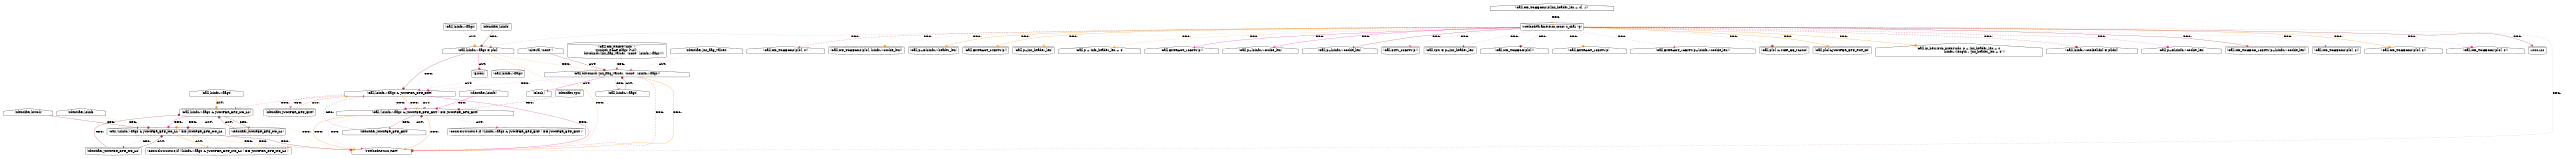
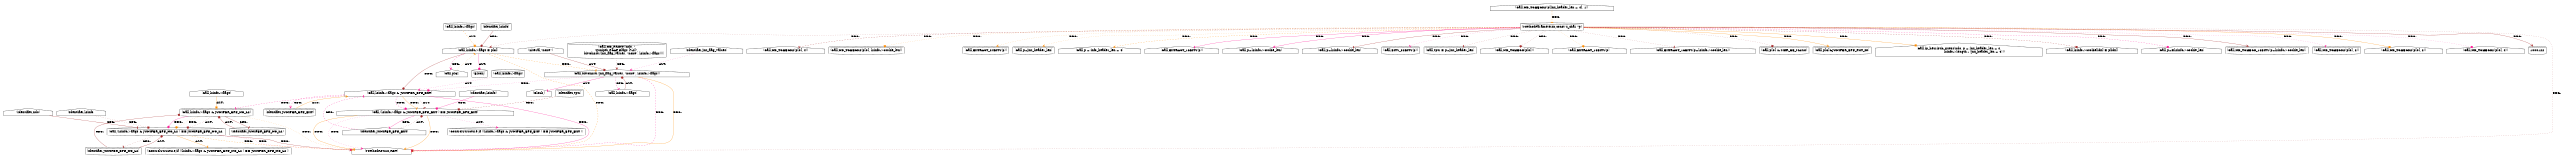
  digraph {
    node [shape=house]
    edge [arrowhead=box color=brown style=solid]
    n1 [label="(Call,l2info->flags = p[3])"]
    n2 [label="(Call,bittok2str(jnx_flag_values, \"none\", l2info->flags))"]
    n3 [label="(Call,l2info->flags & JUNIPER_BPF_EXT)"]
    n4 [label="(MethodReturn,RET)"]
+   n5 [label="(Call,p[3])"]
    n6 [label="(Block,)" shape=cylinder]
    n7 [label="(Block,)"]
    n8 [label="(Call,l2info->flags)"]
    n9 [label="(Call,(l2info->flags & JUNIPER_BPF_EXT ) == JUNIPER_BPF_EXT)"]
    n10 [label="(Call,l2info->flags & JUNIPER_BPF_NO_L2)" shape=cylinder]
    n11 [label="(Identifier,JUNIPER_BPF_EXT)" shape=cylinder]
    n12 [label="(MethodParameterIn,const u_char *p)" shape=cylinder]
    n13 [label="(Call,ND_TCHECK2(p[0], 4))"]
    n14 [label="(Call,ND_TCHECK2(p[0], l2info->cookie_len))" shape=cylinder]
-   n15 [label="(Call,p+=l2info->header_len)" shape=cylinder]
    n16 [label="(Call,EXTRACT_24BITS(p))" shape=cylinder]
    n17 [label="(Call,p+jnx_header_len)" shape=cylinder]
    n18 [label="(Call,p + info_header_len + 4)"]
    n19 [label="(Call,EXTRACT_16BITS(p))"]
    n20 [label="(Call,p+l2info->cookie_len)"]
    n21 [label="(Call,p+l2info->cookie_len)"]
    n22 [label="(Call,BITS_32BITS(p))" shape=cylinder]
    n23 [label="(Call,tptr = p+jnx_header_len)" shape=cylinder]
    n24 [label="(Call,ND_TCHECK(p[0]))"]
    n25 [label="(Call,EXTRACT_16BITS(p))"]
    n26 [label="(Call,EXTRACT_16BITS(p+l2info->cookie_len))"]
    n27 [label="(Call,p[0] & MFR_BE_MASK)" shape=cylinder]
    n28 [label="(Call,p[3]&JUNIPER_BPF_PKT_IN)" shape=cylinder]
    n29 [label="(Call,ip_heuristic_guess(ndo, p + jnx_header_len + 4,\n                               l2info->length - (jnx_header_len + 4)))"]
    n30 [label="(Call,l2info->cookie[idx] = p[idx])"]
    n31 [label="(Call,p+=l2info->cookie_len)"]
    n32 [label="(Call,ND_TCHECK_16BITS(p+l2info->cookie_len))" shape=cylinder]
    n33 [label="(Call,ND_TCHECK2(p[0], 2))" shape=cylinder]
    n34 [label="(Call,ND_TCHECK2(p[0], 2))"]
    n35 [label="(Call,ND_TCHECK2(p[0], 4))"]
    1000122 [shape=cylinder]
    n37 [label="(Call,ND_TCHECK2(p[jnx_header_len + 4], 1))"]
    n38 [label="(ControlStructure,if ((l2info->flags & JUNIPER_BPF_EXT ) == JUNIPER_BPF_EXT ))" shape=cylinder]
    n39 [label="(Identifier,JUNIPER_BPF_EXT)"]
    n40 [label="(Call,(l2info->flags & JUNIPER_BPF_NO_L2 ) == JUNIPER_BPF_NO_L2)" shape=cylinder]
    n41 [label="(Identifier,JUNIPER_BPF_NO_L2)" shape=cylinder]
    n42 [label="(ControlStructure,if ((l2info->flags & JUNIPER_BPF_NO_L2 ) == JUNIPER_BPF_NO_L2 ))" shape=cylinder]
    n43 [label="(Identifier,JUNIPER_BPF_NO_L2)" shape=cylinder]
    n44 [label="(Call,l2info->flags)" shape=cylinder]
    n45 [label="(Call,ND_PRINT((ndo, \"\n\tJuniper PCAP Flags [%s]\",\n               bittok2str(jnx_flag_values, \"none\", l2info->flags))))" shape=cylinder]
    n46 [label="(Identifier,jnx_flag_values)"]
    n47 [label="(Identifier,l2info)"]
-   n48 [label="(Identifier,bittok)"]
+   n48 [label="(Identifier,ndo)"]
    n49 [label="(Identifier,l2info)"]
    n50 [label="(Identifier,l2info)" shape=cylinder]
    n51 [label="(Call,l2info->flags)" shape=cylinder]
    n52 [label="(Literal,\"none\")"]
    n53 [label="(Call,l2info->flags)"]
    n54 [label="(Identifier,tptr)" shape=cylinder]
    n1 -> n2 [arrowhead=tee color=darkorange label="DDG: " style=dashed]
    n1 -> n3 [label="DDG: "]
    n1 -> n4 [arrowhead=tee color=darkorange label="DDG: " style=dashed]
+   n1 -> n5 [arrowhead=vee color=deeppink label="CFG: " style=dashed]
    n1 -> n6 [color=deeppink label="AST: "]
    n2 -> n3 [color=deeppink label="DDG: " style=dotted]
    n2 -> n4 [color=deeppink label="DDG: " style=dashed]
    n2 -> n4 [color=darkorange label="DDG: "]
    n2 -> n7 [arrowhead=tee color=deeppink label="AST: "]
    n2 -> n8 [arrowhead=tee color=deeppink label="CFG: " style=dashed]
    n3 -> n4 [arrowhead=tee color=deeppink label="DDG: "]
    n3 -> n9 [arrowhead=tee label="AST: " style=dotted]
    n3 -> n9 [color=deeppink label="DDG: " style=dashed]
    n3 -> n9 [arrowhead=tee color=darkorange label="DDG: "]
    n3 -> n10 [arrowhead=tee color=deeppink label="DDG: " style=dashed]
    n3 -> n11 [arrowhead=vee color=deeppink label="CFG: " style=dashed]
+   n5 -> n1 [arrowhead=tee color=darkorange label="AST: " style=dotted]
    n8 -> n2 [label="AST: "]
    n9 -> n4 [arrowhead=tee color=darkorange label="DDG: "]
    n9 -> n4 [arrowhead=vee color=deeppink label="DDG: " style=dotted]
    n9 -> n4 [arrowhead=vee color=darkorange label="DDG: "]
    n9 -> n38 [arrowhead=vee color=deeppink label="AST: " style=dotted]
    n9 -> n39 [arrowhead=tee color=deeppink label="CFG: "]
    n10 -> n4 [arrowhead=tee color=darkorange label="DDG: " style=dotted]
    n10 -> n40 [label="AST: " style=dotted]
    n10 -> n40 [color=deeppink label="DDG: "]
    n10 -> n40 [color=darkorange label="DDG: " style=dotted]
    n10 -> n41 [arrowhead=tee label="CFG: "]
    n11 -> n3 [arrowhead=vee color=darkorange label="AST: "]
    n12 -> n1 [arrowhead=vee label="DDG: " style=dotted]
    n12 -> n4 [arrowhead=vee label="DDG: " style=dotted]
    n12 -> n13 [arrowhead=tee label="DDG: " style=dashed]
    n12 -> n14 [color=darkorange label="DDG: " style=dotted]
-   n12 -> n15 [arrowhead=vee color=darkorange label="DDG: "]
-   n12 -> n16 [arrowhead=vee color=darkorange label="DDG: "]
+   n12 -> n16 [arrowhead=vee color=darkorange label="DDG: " style=dotted]
    n12 -> n17 [arrowhead=vee color=darkorange label="DDG: " style=dotted]
    n12 -> n18 [arrowhead=vee color=darkorange label="DDG: " style=dashed]
    n12 -> n19 [arrowhead=tee color=deeppink label="DDG: "]
    n12 -> n20 [arrowhead=vee color=deeppink label="DDG: "]
    n12 -> n21 [arrowhead=tee label="DDG: "]
    n12 -> n22 [arrowhead=tee color=deeppink label="DDG: " style=dotted]
    n12 -> n23 [arrowhead=tee label="DDG: " style=dotted]
    n12 -> n24 [label="CFG: " style=dotted]
    n12 -> n25 [color=darkorange label="DDG: " style=dotted]
    n12 -> n26 [arrowhead=tee label="DDG: " style=dotted]
    n12 -> n27 [label="DDG: " style=dotted]
    n12 -> n28 [arrowhead=vee color=darkorange label="DDG: "]
    n12 -> n29 [color=darkorange label="DDG: "]
    n12 -> n30 [label="DDG: " style=dashed]
    n12 -> n31 [color=deeppink label="DDG: " style=dashed]
    n12 -> n32 [arrowhead=vee label="DDG: "]
    n12 -> n33 [arrowhead=tee color=deeppink label="DDG: " style=dotted]
    n12 -> n34 [color=darkorange label="DDG: "]
    n12 -> n35 [color=deeppink label="DDG: " style=dotted]
    n12 -> 1000122 [arrowhead=vee label="DDG: "]
    n37 -> n12 [arrowhead=tee color=darkorange label="DDG: " style=dashed]
    n39 -> n3 [arrowhead=tee color=deeppink label="CFG: " style=dashed]
    n39 -> n9 [label="AST: " style=dotted]
    n40 -> n4 [arrowhead=vee label="DDG: "]
    n40 -> n4 [arrowhead=tee color=darkorange label="DDG: " style=dashed]
    n40 -> n4 [arrowhead=vee color=deeppink label="DDG: " style=dotted]
    n40 -> n42 [arrowhead=tee color=darkorange label="AST: "]
    n40 -> n43 [arrowhead=tee label="CFG: " style=dotted]
    n41 -> n10 [label="AST: "]
    n43 -> n10 [label="CFG: "]
    n43 -> n40 [label="AST: "]
    n44 -> n3 [arrowhead=vee color=deeppink label="AST: " style=dotted]
    n45 -> n2 [arrowhead=vee label="CFG: " style=dotted]
    n46 -> n2 [arrowhead=vee color=deeppink label="AST: " style=dotted]
    n47 -> n9 [color=deeppink label="CFG: "]
    n48 -> n40 [arrowhead=tee label="CFG: "]
    n49 -> n40 [label="CFG: " style=dotted]
    n50 -> n1 [label="CFG: "]
    n51 -> n1 [color=darkorange label="AST: " style=dashed]
    n52 -> n2 [label="AST: "]
    n53 -> n10 [color=darkorange label="AST: "]
    n54 -> n9 [label="CFG: " style=dashed]
  }
